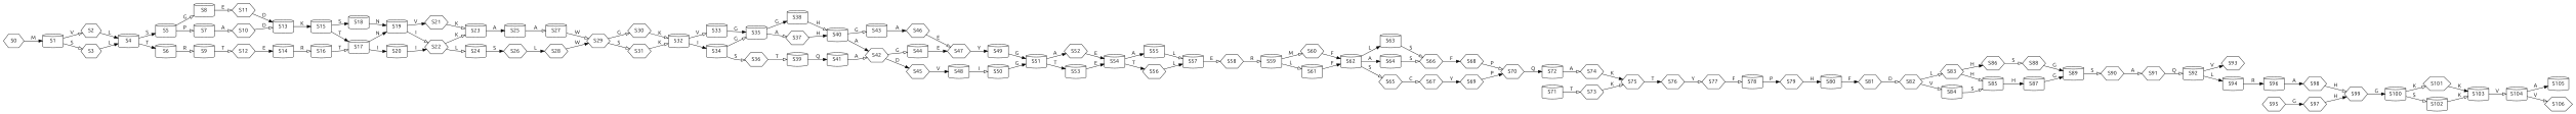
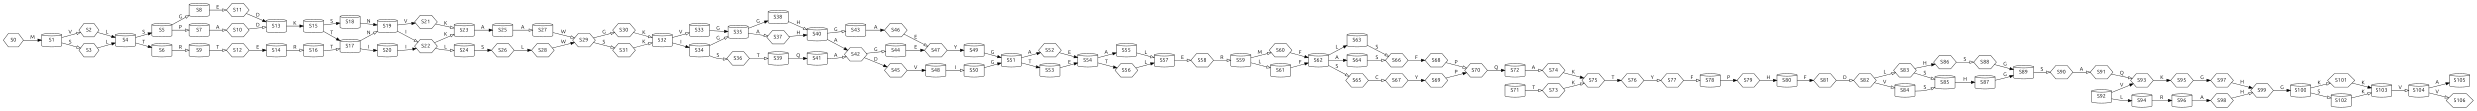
  strict digraph {
    fontname=Ubuntu
    rankdir=LR
    node [fontname=Ubuntu shape=cylinder]
    edge [arrowhead=normal fontname=Ubuntu]
    S0 [shape=hexagon]
    S1
    S2 [shape=hexagon]
    S3 [shape=hexagon]
    S4
    S5
    S6
    S7
    S8
    S9
    S10 [shape=hexagon]
    S11 [shape=hexagon]
    S12 [shape=hexagon]
    S13
    S14
    S15
    S16
    S17
    S18
    S19
    S20
    S21 [shape=hexagon]
    S22 [shape=hexagon]
    S23
    S24
    S25
    S26 [shape=hexagon]
    S27
    S28 [shape=hexagon]
    S29 [shape=hexagon]
    S30 [shape=hexagon]
    S31 [shape=hexagon]
    S32
    S33
    S34
    S35
    S36 [shape=hexagon]
    S37 [shape=hexagon]
    S38
    S39
    S40
    S41
    S42 [shape=hexagon]
    S43
    S44
    S45 [shape=hexagon]
    S46 [shape=hexagon]
    S47 [shape=hexagon]
    S48
    S49
    S50
    S51
    S52 [shape=hexagon]
    S53
    S54
    S55
    S56 [shape=hexagon]
    S57
    S58 [shape=hexagon]
    S59
    S60 [shape=hexagon]
    S61
    S62
    S63
    S64
    S65 [shape=hexagon]
    S66 [shape=hexagon]
    S67 [shape=hexagon]
    S68 [shape=hexagon]
    S69 [shape=hexagon]
    S70 [shape=hexagon]
    S72
    S73 [shape=hexagon]
    S71
    S74 [shape=hexagon]
    S75 [shape=hexagon]
    S76 [shape=hexagon]
    S77 [shape=hexagon]
    S78
    S79 [shape=hexagon]
    S80
    S81 [shape=hexagon]
    S82 [shape=hexagon]
    S83 [shape=hexagon]
    S84
    S85
    S86 [shape=hexagon]
    S87
    S88 [shape=hexagon]
    S89
    S90 [shape=hexagon]
    S91 [shape=hexagon]
    S92
    S93 [shape=hexagon]
    S94
    S95 [shape=hexagon]
    S96
    S97 [shape=hexagon]
    S98 [shape=hexagon]
    S99 [shape=hexagon]
    S100
    S101 [shape=hexagon]
    S102
    S103
    S104
    S105
    S106 [shape=hexagon]
    S0 -> S1 [label=M]
    S1 -> S2 [arrowhead=onormal label=V]
    S1 -> S3 [arrowhead=onormal label=S]
    S2 -> S4 [label=L]
    S3 -> S4 [label=L]
    S4 -> S5 [label=S]
    S4 -> S6 [label=T]
    S5 -> S7 [arrowhead=onormal label=P]
    S5 -> S8 [arrowhead=onormal label=G]
    S6 -> S9 [arrowhead=onormal label=R]
    S7 -> S10 [arrowhead=onormal label=A]
    S8 -> S11 [arrowhead=onormal label=E]
    S9 -> S12 [arrowhead=onormal label=T]
    S10 -> S13 [arrowhead=onormal label=D]
    S11 -> S13 [label=D]
    S12 -> S14 [label=E]
    S13 -> S15 [label=K]
    S14 -> S16 [arrowhead=onormal label=R]
    S15 -> S17 [label=T]
    S15 -> S18 [label=S]
    S16 -> S17 [arrowhead=onormal label=T]
-   S17 -> S19 [label=N]
+   S17 -> S19 [arrowhead=onormal label=N]
    S17 -> S20 [label=I]
    S18 -> S19 [label=N]
    S19 -> S21 [label=V]
    S19 -> S22 [arrowhead=onormal label=I]
    S20 -> S22 [label=I]
    S21 -> S23 [arrowhead=onormal label=K]
    S22 -> S23 [arrowhead=onormal label=K]
    S22 -> S24 [arrowhead=onormal label=L]
    S23 -> S25 [label=A]
    S24 -> S26 [label=S]
    S25 -> S27 [arrowhead=onormal label=A]
    S26 -> S28 [label=L]
    S27 -> S29 [arrowhead=onormal label=W]
    S28 -> S29 [label=W]
    S29 -> S30 [arrowhead=onormal label=G]
    S29 -> S31 [arrowhead=onormal label=S]
    S30 -> S32 [arrowhead=onormal label=K]
    S31 -> S32 [arrowhead=onormal label=K]
    S32 -> S33 [arrowhead=onormal label=V]
    S32 -> S34 [label=I]
    S33 -> S35 [label=G]
    S34 -> S35 [arrowhead=onormal label=G]
    S34 -> S36 [arrowhead=onormal label=S]
    S35 -> S37 [arrowhead=onormal label=A]
    S35 -> S38 [label=G]
    S36 -> S39 [arrowhead=onormal label=T]
    S37 -> S40 [label=H]
    S38 -> S40 [arrowhead=onormal label=H]
    S39 -> S41 [label=Q]
    S40 -> S42 [label=A]
    S40 -> S43 [arrowhead=onormal label=G]
    S41 -> S42 [arrowhead=onormal label=A]
    S42 -> S44 [arrowhead=onormal label=G]
    S42 -> S45 [label=D]
    S43 -> S46 [label=A]
    S44 -> S47 [label=E]
    S45 -> S48 [label=V]
    S46 -> S47 [arrowhead=onormal label=E]
    S47 -> S49 [label=Y]
    S48 -> S50 [arrowhead=onormal label=I]
    S49 -> S51 [label=G]
    S50 -> S51 [label=G]
    S51 -> S52 [label=A]
    S51 -> S53 [label=T]
    S52 -> S54 [label=E]
    S53 -> S54 [label=E]
    S54 -> S55 [label=A]
    S54 -> S56 [label=T]
    S55 -> S57 [arrowhead=onormal label=L]
    S56 -> S57 [label=L]
    S57 -> S58 [arrowhead=onormal label=E]
    S58 -> S59 [arrowhead=onormal label=R]
    S59 -> S60 [arrowhead=onormal label=M]
    S59 -> S61 [arrowhead=onormal label=L]
    S60 -> S62 [label=F]
    S61 -> S62 [label=F]
    S62 -> S63 [label=L]
    S62 -> S64 [label=A]
    S62 -> S65 [arrowhead=onormal label=S]
    S63 -> S66 [arrowhead=onormal label=S]
    S64 -> S66 [arrowhead=onormal label=S]
    S65 -> S67 [arrowhead=onormal label=C]
    S66 -> S68 [label=F]
    S67 -> S69 [label=Y]
    S68 -> S70 [arrowhead=onormal label=P]
    S69 -> S70 [label=P]
    S70 -> S72 [label=Q]
    S72 -> S74 [arrowhead=onormal label=A]
    S73 -> S75 [arrowhead=onormal label=K]
    S71 -> S73 [arrowhead=onormal label=T]
    S74 -> S75 [label=K]
    S75 -> S76 [label=T]
    S76 -> S77 [arrowhead=onormal label=Y]
    S77 -> S78 [arrowhead=onormal label=F]
    S78 -> S79 [label=P]
    S79 -> S80 [label=H]
    S80 -> S81 [label=F]
    S81 -> S82 [arrowhead=onormal label=D]
    S82 -> S83 [arrowhead=onormal label=L]
    S82 -> S84 [arrowhead=onormal label=V]
-   S83 -> S85 [arrowhead=onormal label=H]
+   S83 -> S85 [arrowhead=onormal label=S]
    S83 -> S86 [label=H]
    S84 -> S85 [arrowhead=onormal label=S]
    S85 -> S87 [label=H]
    S86 -> S88 [arrowhead=onormal label=S]
    S87 -> S89 [label=G]
    S88 -> S89 [label=G]
    S89 -> S90 [arrowhead=onormal label=S]
    S90 -> S91 [arrowhead=onormal label=A]
-   S91 -> S92 [arrowhead=onormal label=Q]
+   S91 -> S93 [arrowhead=onormal label=Q]
    S92 -> S93 [label=V]
    S92 -> S94 [label=L]
+   S93 -> S95 [label=K]
    S94 -> S96 [label=R]
    S95 -> S97 [label=G]
    S96 -> S98 [label=A]
    S97 -> S99 [label=H]
    S98 -> S99 [arrowhead=onormal label=H]
    S99 -> S100 [label=G]
    S100 -> S101 [arrowhead=onormal label=K]
    S100 -> S102 [arrowhead=onormal label=S]
    S101 -> S103 [label=K]
    S102 -> S103 [arrowhead=onormal label=K]
    S103 -> S104 [arrowhead=onormal label=V]
    S104 -> S105 [label=A]
    S104 -> S106 [arrowhead=onormal label=V]
  }
